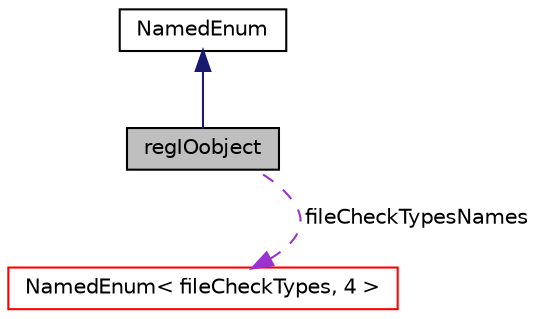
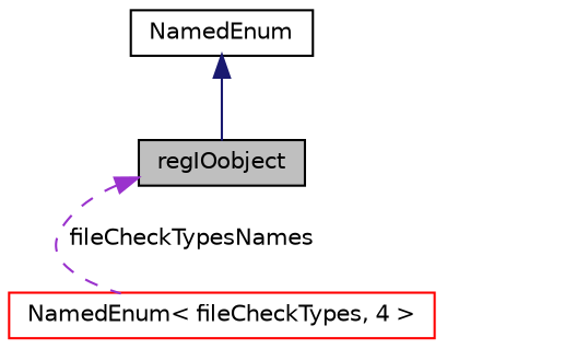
  digraph {
    node [color=black fontname=Helvetica fontsize=10 shape=record]
    edge [dir=back fontname=Helvetica fontsize=10 labelfontname=Helvetica labelfontsize=10]
    n1 [fillcolor=grey75 fontcolor=black height=0.2 label=regIOobject style=filled width=0.4]
    n2 [height=0.2 label=NamedEnum width=0.4]
    n3 [color=red height=0.2 label="NamedEnum\< fileCheckTypes, 4 \>" width=0.4]
    n2 -> n1 [color=midnightblue style=solid]
-   n3 -> n1 [color=darkorchid3 label=" fileCheckTypesNames" style=dashed]
+   n1 -> n3 [color=darkorchid3 label=" fileCheckTypesNames" style=dashed]
  }
